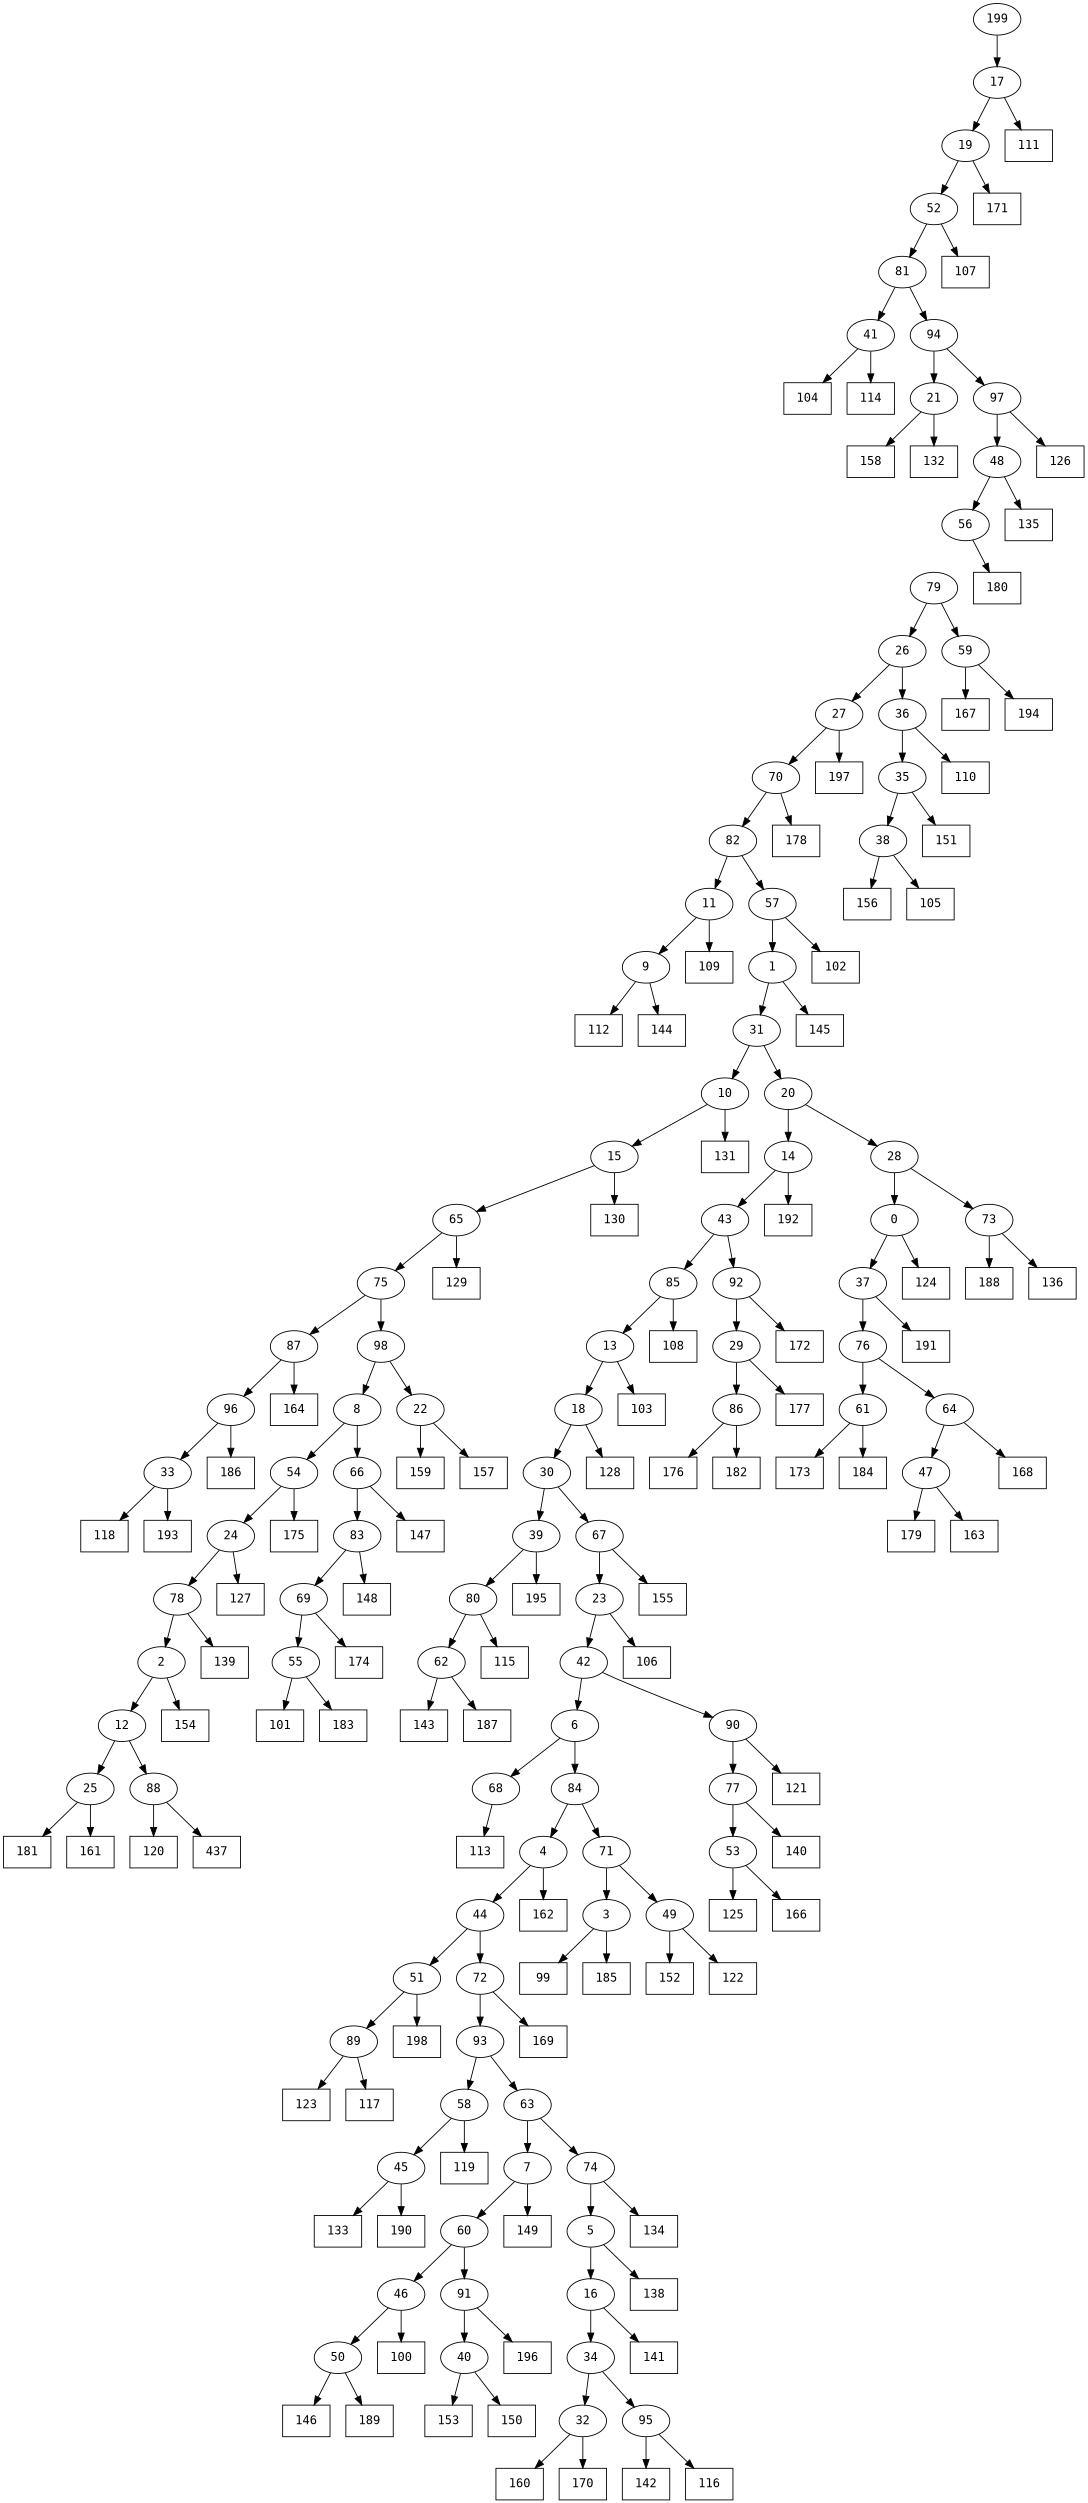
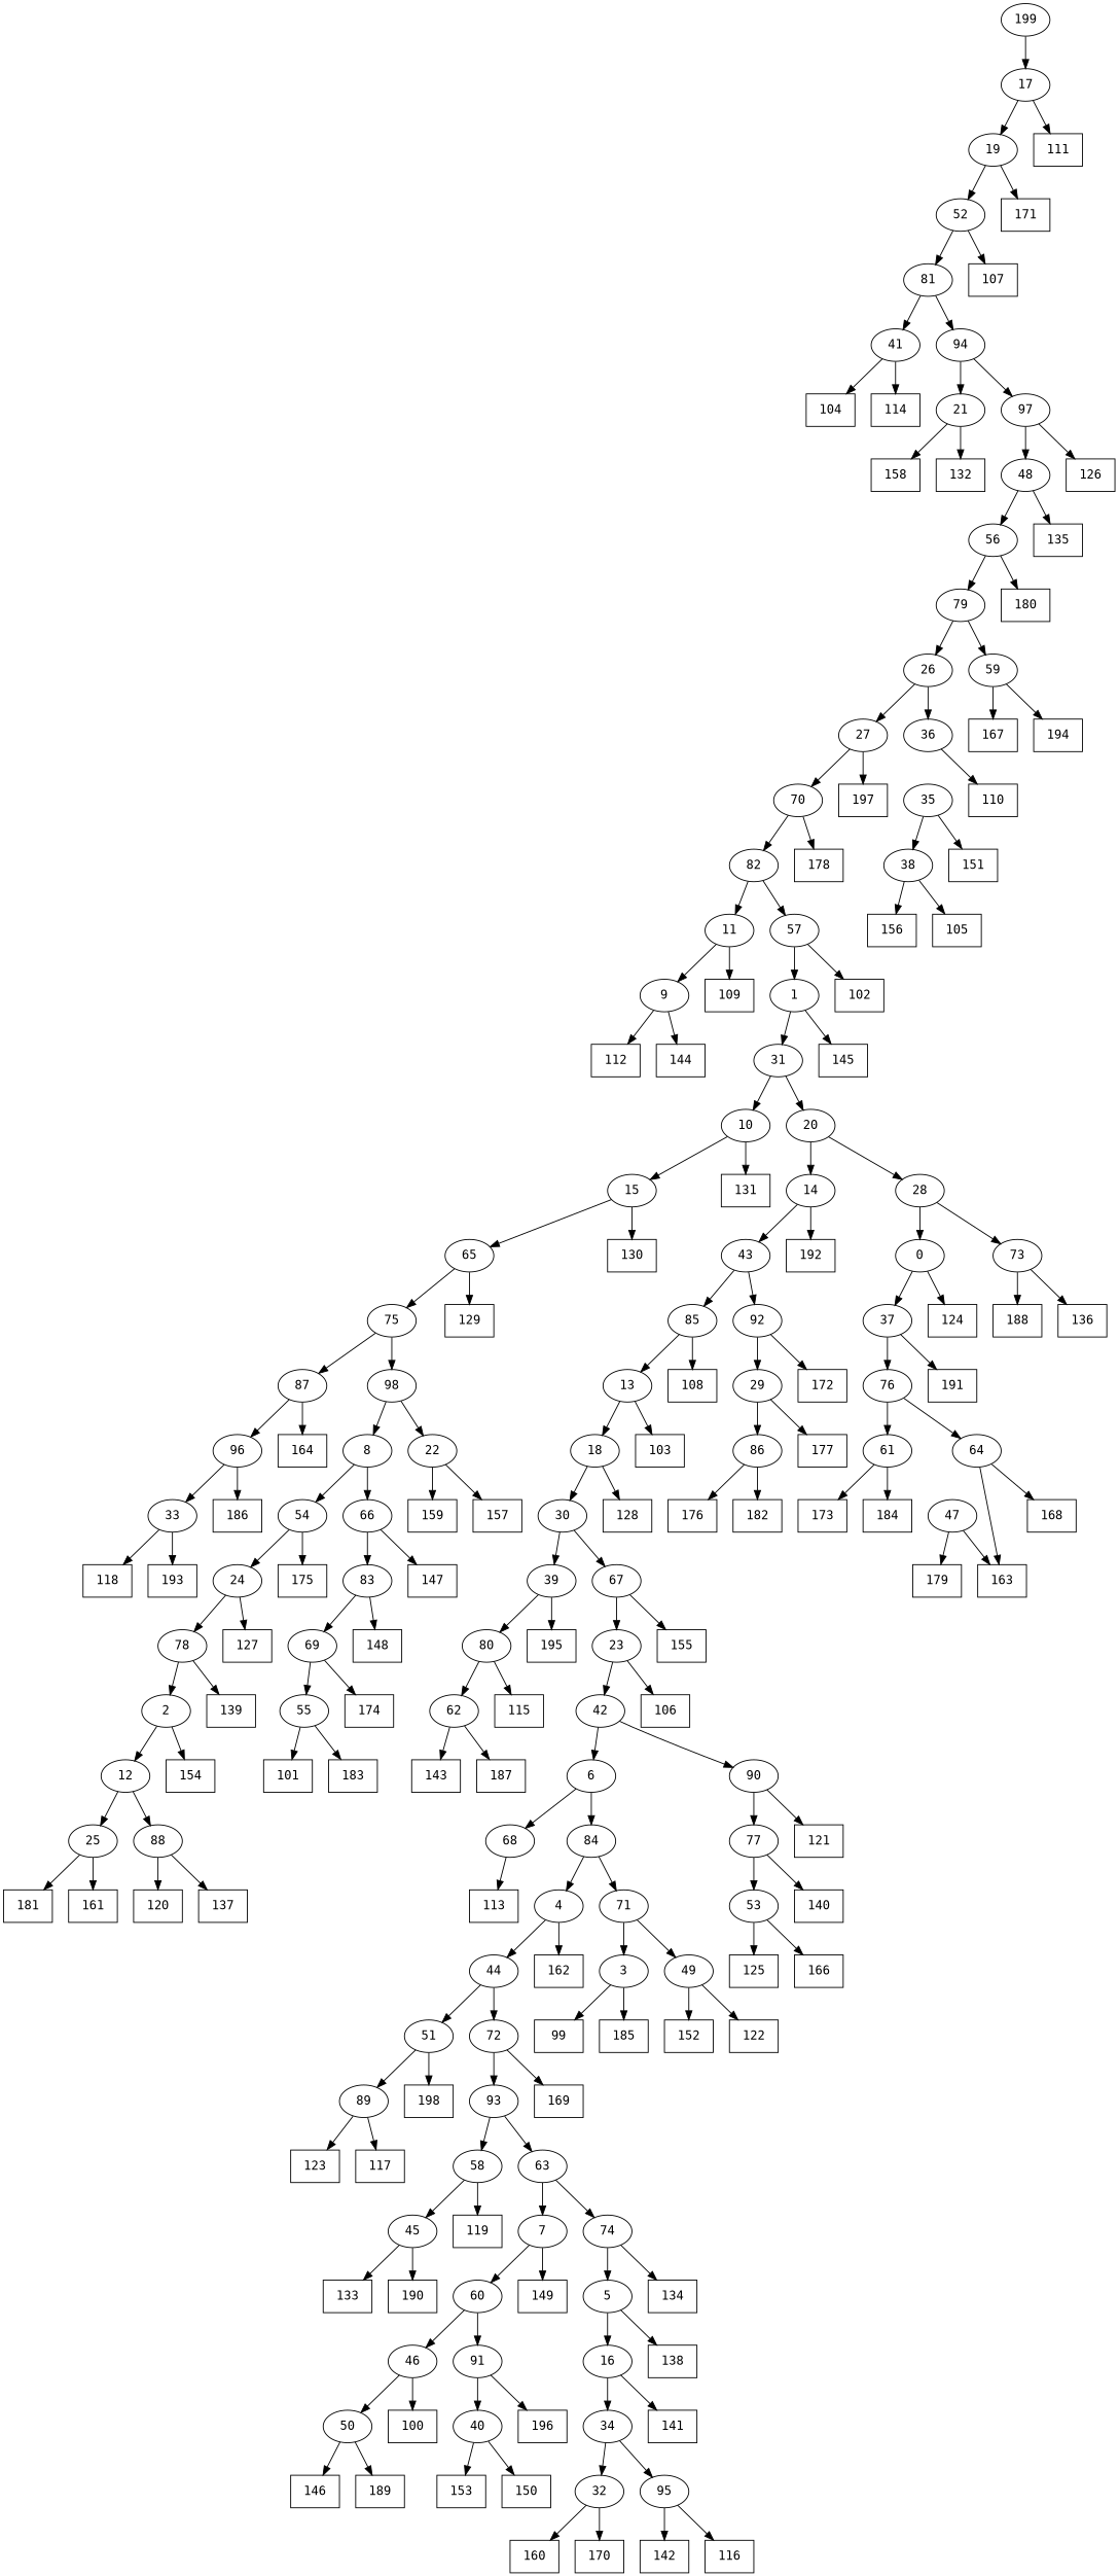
  digraph {
    fontname="DejaVu Sans Mono"
    node [fontname="DejaVu Sans Mono"]
    edge [fontname="DejaVu Sans Mono"]
    n1 [label=0]
    n2 [label=37]
    n3 [label=124 shape=box]
    n4 [label=76]
    n5 [label=191 shape=box]
    n6 [label=1]
    n7 [label=31]
    n8 [label=145 shape=box]
    n9 [label=10]
    n10 [label=20]
    n11 [label=2]
    n12 [label=12]
    n13 [label=154 shape=box]
    n14 [label=25]
    n15 [label=88]
    n16 [label=3]
    n17 [label=99 shape=box]
    n18 [label=185 shape=box]
    n19 [label=4]
    n20 [label=44]
    n21 [label=162 shape=box]
    n22 [label=51]
    n23 [label=72]
    n24 [label=5]
    n25 [label=16]
    n26 [label=138 shape=box]
    n27 [label=34]
    n28 [label=141 shape=box]
    n29 [label=6]
    n30 [label=68]
    n31 [label=84]
    n32 [label=113 shape=box]
    n33 [label=71]
    n34 [label=7]
    n35 [label=60]
    n36 [label=149 shape=box]
    n37 [label=46]
    n38 [label=91]
    n39 [label=8]
    n40 [label=54]
    n41 [label=66]
    n42 [label=24]
    n43 [label=175 shape=box]
    n44 [label=83]
    n45 [label=147 shape=box]
    n46 [label=9]
    n47 [label=112 shape=box]
    n48 [label=144 shape=box]
    n49 [label=15]
    n50 [label=131 shape=box]
    n51 [label=65]
    n52 [label=130 shape=box]
    n53 [label=11]
    n54 [label=109 shape=box]
    n55 [label=181 shape=box]
    n56 [label=161 shape=box]
    n57 [label=120 shape=box]
-   n58 [label=437 shape=box]
+   n58 [label=137 shape=box]
    n59 [label=13]
    n60 [label=18]
    n61 [label=103 shape=box]
    n62 [label=30]
    n63 [label=128 shape=box]
    n64 [label=14]
    n65 [label=43]
    n66 [label=192 shape=box]
    n67 [label=85]
    n68 [label=92]
    n69 [label=75]
    n70 [label=129 shape=box]
    n71 [label=32]
    n72 [label=95]
    n73 [label=17]
    n74 [label=19]
    n75 [label=111 shape=box]
    n76 [label=52]
    n77 [label=171 shape=box]
    n78 [label=39]
    n79 [label=67]
    n80 [label=81]
    n81 [label=107 shape=box]
    n82 [label=28]
    n83 [label=73]
    n84 [label=21]
    n85 [label=158 shape=box]
    n86 [label=132 shape=box]
    n87 [label=22]
    n88 [label=159 shape=box]
    n89 [label=157 shape=box]
    n90 [label=23]
    n91 [label=42]
    n92 [label=106 shape=box]
    n93 [label=90]
    n94 [label=78]
    n95 [label=127 shape=box]
    n96 [label=139 shape=box]
    n97 [label=26]
    n98 [label=27]
    n99 [label=36]
    n100 [label=70]
    n101 [label=197 shape=box]
    n102 [label=35]
    n103 [label=110 shape=box]
    n104 [label=82]
    n105 [label=178 shape=box]
    n106 [label=188 shape=box]
    n107 [label=136 shape=box]
    n108 [label=29]
    n109 [label=86]
    n110 [label=177 shape=box]
    n111 [label=176 shape=box]
    n112 [label=182 shape=box]
    n113 [label=80]
    n114 [label=195 shape=box]
    n115 [label=155 shape=box]
    n116 [label=160 shape=box]
    n117 [label=170 shape=box]
    n118 [label=33]
    n119 [label=118 shape=box]
    n120 [label=193 shape=box]
    n121 [label=142 shape=box]
    n122 [label=116 shape=box]
    n123 [label=38]
    n124 [label=151 shape=box]
    n125 [label=156 shape=box]
    n126 [label=105 shape=box]
    n127 [label=61]
    n128 [label=64]
    n129 [label=62]
    n130 [label=115 shape=box]
    n131 [label=40]
    n132 [label=153 shape=box]
    n133 [label=150 shape=box]
    n134 [label=41]
    n135 [label=104 shape=box]
    n136 [label=114 shape=box]
    n137 [label=77]
    n138 [label=121 shape=box]
    n139 [label=108 shape=box]
    n140 [label=172 shape=box]
    n141 [label=89]
    n142 [label=198 shape=box]
    n143 [label=93]
    n144 [label=169 shape=box]
    n145 [label=45]
    n146 [label=133 shape=box]
    n147 [label=190 shape=box]
    n148 [label=50]
    n149 [label=100 shape=box]
    n150 [label=146 shape=box]
    n151 [label=189 shape=box]
    n152 [label=47]
    n153 [label=179 shape=box]
    n154 [label=163 shape=box]
    n155 [label=48]
    n156 [label=56]
    n157 [label=135 shape=box]
    n158 [label=79]
    n159 [label=180 shape=box]
    n160 [label=49]
    n161 [label=152 shape=box]
    n162 [label=122 shape=box]
    n163 [label=123 shape=box]
    n164 [label=117 shape=box]
    n165 [label=94]
    n166 [label=53]
    n167 [label=125 shape=box]
    n168 [label=166 shape=box]
    n169 [label=55]
    n170 [label=101 shape=box]
    n171 [label=183 shape=box]
    n172 [label=59]
    n173 [label=57]
    n174 [label=102 shape=box]
    n175 [label=58]
    n176 [label=119 shape=box]
    n177 [label=167 shape=box]
    n178 [label=194 shape=box]
    n179 [label=196 shape=box]
    n180 [label=173 shape=box]
    n181 [label=184 shape=box]
    n182 [label=143 shape=box]
    n183 [label=187 shape=box]
    n184 [label=63]
    n185 [label=74]
    n186 [label=134 shape=box]
    n187 [label=168 shape=box]
    n188 [label=87]
    n189 [label=98]
    n190 [label=69]
    n191 [label=148 shape=box]
    n192 [label=174 shape=box]
    n193 [label=96]
    n194 [label=164 shape=box]
    n195 [label=140 shape=box]
    n196 [label=97]
    n197 [label=186 shape=box]
    n198 [label=126 shape=box]
    n199 [label=199]
    n1 -> n2
    n1 -> n3
    n2 -> n4
    n2 -> n5
    n4 -> n127
    n4 -> n128
    n6 -> n7
    n6 -> n8
    n7 -> n9
    n7 -> n10
    n9 -> n49
    n9 -> n50
    n10 -> n64
    n10 -> n82
    n11 -> n12
    n11 -> n13
    n12 -> n14
    n12 -> n15
    n14 -> n55
    n14 -> n56
    n15 -> n57
    n15 -> n58
    n16 -> n17
    n16 -> n18
    n19 -> n20
    n19 -> n21
    n20 -> n22
    n20 -> n23
    n22 -> n141
    n22 -> n142
    n23 -> n143
    n23 -> n144
    n24 -> n25
    n24 -> n26
    n25 -> n27
    n25 -> n28
    n27 -> n71
    n27 -> n72
    n29 -> n30
    n29 -> n31
    n30 -> n32
    n31 -> n19
    n31 -> n33
    n33 -> n16
    n33 -> n160
    n34 -> n35
    n34 -> n36
    n35 -> n37
    n35 -> n38
    n37 -> n148
    n37 -> n149
    n38 -> n131
    n38 -> n179
    n39 -> n40
    n39 -> n41
    n40 -> n42
    n40 -> n43
    n41 -> n44
    n41 -> n45
    n42 -> n94
    n42 -> n95
    n44 -> n190
    n44 -> n191
    n46 -> n47
    n46 -> n48
    n49 -> n51
    n49 -> n52
    n51 -> n69
    n51 -> n70
    n53 -> n46
    n53 -> n54
    n59 -> n60
    n59 -> n61
    n60 -> n62
    n60 -> n63
    n62 -> n78
    n62 -> n79
    n64 -> n65
    n64 -> n66
    n65 -> n67
    n65 -> n68
    n67 -> n59
    n67 -> n139
    n68 -> n108
    n68 -> n140
    n69 -> n188
    n69 -> n189
    n71 -> n116
    n71 -> n117
    n72 -> n121
    n72 -> n122
    n73 -> n74
    n73 -> n75
    n74 -> n76
    n74 -> n77
    n76 -> n80
    n76 -> n81
    n78 -> n113
    n78 -> n114
    n79 -> n90
    n79 -> n115
    n80 -> n134
    n80 -> n165
    n82 -> n1
    n82 -> n83
    n83 -> n106
    n83 -> n107
    n84 -> n85
    n84 -> n86
    n87 -> n88
    n87 -> n89
    n90 -> n91
    n90 -> n92
    n91 -> n29
    n91 -> n93
    n93 -> n137
    n93 -> n138
    n94 -> n11
    n94 -> n96
    n97 -> n98
    n97 -> n99
    n98 -> n100
    n98 -> n101
-   n99 -> n102
    n99 -> n103
    n100 -> n104
    n100 -> n105
    n102 -> n123
    n102 -> n124
    n104 -> n53
    n104 -> n173
    n108 -> n109
    n108 -> n110
    n109 -> n111
    n109 -> n112
    n113 -> n129
    n113 -> n130
    n118 -> n119
    n118 -> n120
    n123 -> n125
    n123 -> n126
    n127 -> n180
    n127 -> n181
-   n128 -> n152
+   n128 -> n154
    n128 -> n187
    n129 -> n182
    n129 -> n183
    n131 -> n132
    n131 -> n133
    n134 -> n135
    n134 -> n136
    n137 -> n166
    n137 -> n195
    n141 -> n163
    n141 -> n164
    n143 -> n175
    n143 -> n184
    n145 -> n146
    n145 -> n147
    n148 -> n150
    n148 -> n151
    n152 -> n153
    n152 -> n154
    n155 -> n156
    n155 -> n157
+   n156 -> n158
    n156 -> n159
    n158 -> n97
    n158 -> n172
    n160 -> n161
    n160 -> n162
    n165 -> n84
    n165 -> n196
    n166 -> n167
    n166 -> n168
    n169 -> n170
    n169 -> n171
    n172 -> n177
    n172 -> n178
    n173 -> n6
    n173 -> n174
    n175 -> n145
    n175 -> n176
    n184 -> n34
    n184 -> n185
    n185 -> n24
    n185 -> n186
    n188 -> n193
    n188 -> n194
    n189 -> n39
    n189 -> n87
    n190 -> n169
    n190 -> n192
    n193 -> n118
    n193 -> n197
    n196 -> n155
    n196 -> n198
    n199 -> n73
  }
